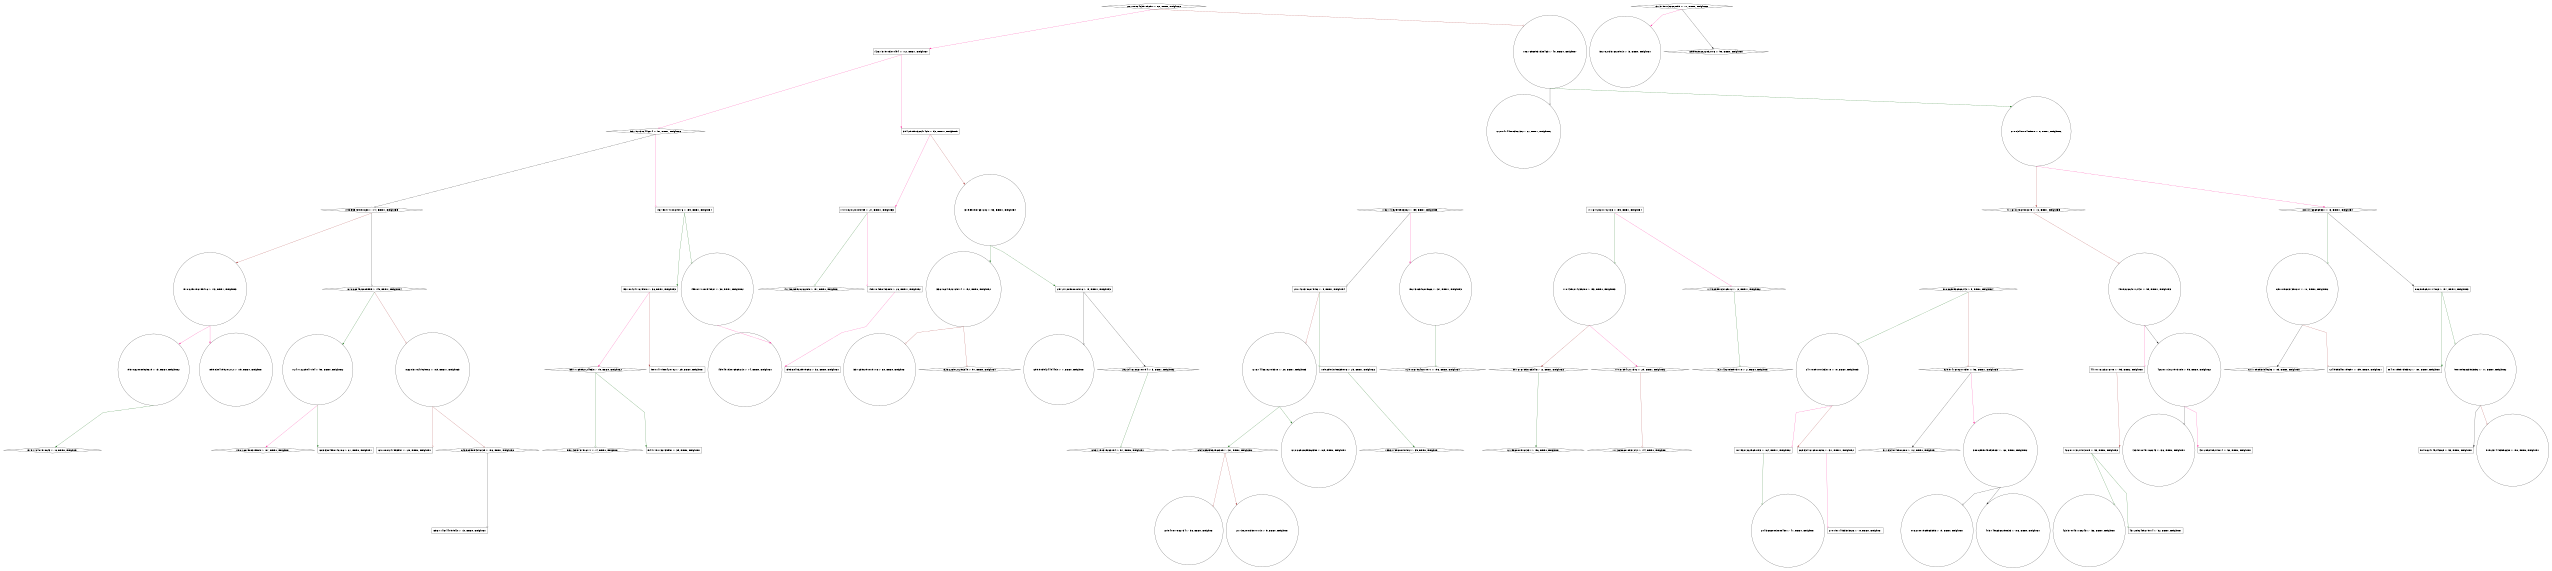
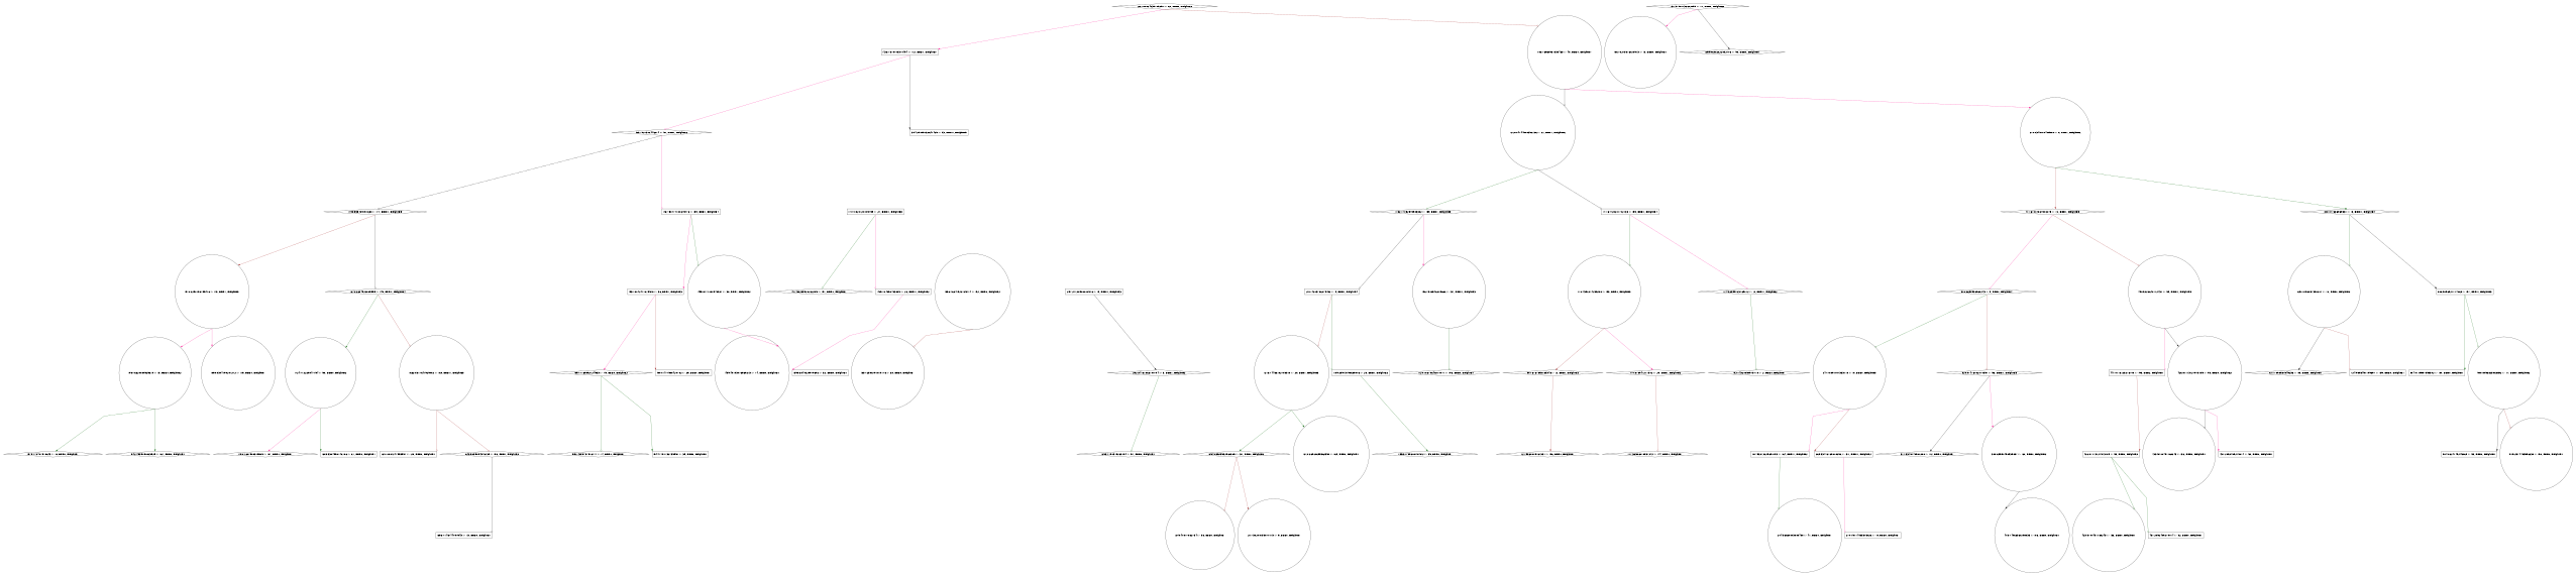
  digraph {
    splines=polyline
    node [shape=circle]
    edge [arrowhead=normal color=darkgreen headport=ne tailport=s]
    n1 [label="-281.00824635109257 -> 68, BF=0, Height=8" shape=diamond]
    n2 [label="-426.7319705370494 -> -72, BF=1, Height=7" shape=box]
    n3 [label="186.76568931538463 -> 48, BF=0, Height=7"]
    n4 [label="-597.527306446274 -> 51, BF=1, Height=6" shape=diamond]
    n5 [label="-394.25095132647425 -> 53, BF=-1, Height=5" shape=box]
    n6 [label="-2.2704744808356736 -> 67, BF=1, Height=6"]
    n7 [label="610.8348108488508 -> 8, BF=1, Height=6"]
    n8 [label="-798.555489151638 -> -74, BF=-1, Height=5" shape=diamond]
    n9 [label="-467.58474180645476 -> -59, BF=1, Height=4" shape=box]
    n10 [label="-414.0820120005759 -> 27, BF=-1, Height=3" shape=box]
-   n11 [label="-319.551587631282 -> 53, BF=-1, Height=4"]
    n12 [label="-132.17052575983382 -> -59, BF=1, Height=5" shape=diamond]
    n13 [label="171.64728201702133 -> -55, BF=1, Height=4" shape=box]
    n14 [label="411.61004867508245 -> 72, BF=1, Height=5" shape=diamond]
    n15 [label="808.077636969331 -> -3, BF=-1, Height=4" shape=diamond]
    n16 [label="-910.2250196195416 -> -73, BF=1, Height=3"]
    n17 [label="-672.2684922805555 -> -45, BF=-1, Height=4" shape=diamond]
    n18 [label="-531.8042471679578 -> 36, BF=1, Height=3" shape=box]
    n19 [label="-455.8771080548927 -> 38, BF=1, Height=2"]
    n20 [label="-417.58269920262285 -> -91, BF=0, Height=1" shape=diamond]
    n21 [label="-405.104850483889 -> 26, BF=-1, Height=2" shape=box]
    n22 [label="-336.76641922125714 -> -92, BF=0, Height=2"]
    n23 [label="-297.27128580000976 -> -9, BF=-1, Height=3" shape=box]
    n24 [label="-957.6620880525619 -> -3, BF=0, Height=2"]
    n25 [label="-859.8304199207272 -> -15, BF=0, Height=1"]
    n26 [label="-724.772225047154 -> 58, BF=0, Height=2"]
    n27 [label="-662.8317641929082 -> -69, BF=-1, Height=3"]
    n28 [label="-557.7165992724533 -> 75, BF=0, Height=2" shape=diamond]
    n29 [label="-500.1477588420782 -> 25, BF=0, Height=1" shape=box]
    n30 [label="-459.49193076569213 -> 74, BF=0, Height=1"]
    n31 [label="-979.772401518643 -> -8, BF=0, Height=1" shape=diamond]
+   n32 [label="-942.4935090823525 -> -67, BF=0, Height=1" shape=diamond]
    n33 [label="-790.1661588315909 -> -87, BF=0, Height=1" shape=diamond]
    n34 [label="-683.3304550146186 -> 61, BF=0, Height=1" shape=box]
    n35 [label="-670.0887247953997 -> -28, BF=0, Height=1" shape=box]
    n36 [label="-643.9035894346139 -> -96, BF=1, Height=2" shape=diamond]
    n37 [label="-656.7146744097543 -> 13, BF=0, Height=1" shape=box]
    n38 [label="-590.4233737916777 -> -4, BF=0, Height=1" shape=diamond]
    n39 [label="-544.7791132739551 -> 35, BF=0, Height=1" shape=box]
    n40 [label="-395.6840329979692 -> 32, BF=0, Height=1" shape=box]
    n41 [label="-337.2396791819176 -> 68, BF=0, Height=1"]
-   n42 [label="-326.2269721296349 -> 97, BF=0, Height=1" shape=diamond]
-   n43 [label="-299.9059424494403 -> 7, BF=0, Height=1"]
    n44 [label="-282.34161866100794 -> 3, BF=1, Height=2" shape=diamond]
    n45 [label="-293.7190319263194 -> 57, BF=0, Height=1" shape=diamond]
    n46 [label="-210.4203786075152 -> 9, BF=1, Height=4" shape=box]
    n47 [label="-96.7306546005666 -> -37, BF=-1, Height=3"]
    n48 [label="110.4390214239288 -> -93, BF=0, Height=3"]
    n49 [label="174.32999123765012 -> -2, BF=-1, Height=2" shape=diamond]
    n50 [label="300.8698536968243 -> 9, BF=0, Height=4" shape=diamond]
    n51 [label="490.9226640112431 -> 99, BF=-1, Height=3"]
    n52 [label="650.0156837390207 -> 10, BF=0, Height=2"]
    n53 [label="886.9056921114063 -> -97, BF=-1, Height=3" shape=box]
    n54 [label="-216.74466182785318 -> 28, BF=1, Height=3"]
    n55 [label="-189.25973198635006 -> 25, BF=1, Height=2" shape=box]
    n56 [label="-120.18679646010071 -> -96, BF=0, Height=1" shape=diamond]
    n57 [label="58.76767593165346 -> -2, BF=1, Height=2" shape=diamond]
    n58 [label="170.375947211302 -> 29, BF=1, Height=2" shape=diamond]
    n59 [label="182.14320850973718 -> 2, BF=0, Height=1" shape=diamond]
    n60 [label="-254.83523532960305 -> -31, BF=0, Height=2" shape=diamond]
    n61 [label="-212.26902655362358 -> -65, BF=0, Height=1"]
    n62 [label="-195.31739608191572 -> 35, BF=0, Height=1" shape=diamond]
    n63 [label="-31.57987732602055 -> 71, BF=0, Height=2" shape=diamond]
    n64 [label="-56.78273516618913 -> -3, BF=0, Height=1"]
    n65 [label="-25.506982822852706 -> 98, BF=0, Height=1" shape=diamond]
    n66 [label="-275.40877862734 -> 56, BF=0, Height=1"]
    n67 [label="-217.38208135870173 -> 5, BF=0, Height=1"]
    n68 [label="12.75968005761331 -> -96, BF=0, Height=1" shape=diamond]
    n69 [label="117.36566018937242 -> -44, BF=0, Height=1" shape=diamond]
    n70 [label="247.78891007333118 -> -8, BF=0, Height=3"]
    n71 [label="329.97476002070357 -> 56, BF=-1, Height=3" shape=diamond]
    n72 [label="441.0116123216708 -> -93, BF=2, Height=1" shape=box]
    n73 [label="426.81113127973185 -> 93, BF=0, Height=2"]
    n74 [label="611.7898537545236 -> 85, BF=0, Height=1" shape=diamond]
    n75 [label="724.9553451199697 -> -39, BF=0, Height=1" shape=box]
    n76 [label="884.0115597555302 -> -80, BF=0, Height=1" shape=box]
    n77 [label="908.8056823965692 -> 17, BF=0, Height=2"]
    n78 [label="187.53272225690193 -> -64, BF=-1, Height=2" shape=box]
    n79 [label="269.33416169008296 -> -31, BF=-1, Height=2" shape=box]
    n80 [label="317.3348148500288 -> -12, BF=0, Height=1" shape=diamond]
    n81 [label="388.65590498539837 -> -60, BF=0, Height=2"]
    n82 [label="426.81113127973185 -> 93, BF=0, Height=2" shape=box]
    n83 [label="423.5700451168243 -> -36, BF=0, Height=1"]
    n84 [label="431.2852489279014 -> 52, BF=0, Height=1" shape=box]
    n85 [label="204.36660803888458 -> 41, BF=0, Height=1"]
    n86 [label="270.15114033303826 -> -8, BF=0, Height=1" shape=box]
-   n87 [label="376.21801969563353 -> -9, BF=0, Height=1"]
    n88 [label="403.74966366158833 -> -86, BF=0, Height=1"]
    n89 [label="423.5700451168243 -> -36, BF=0, Height=1"]
    n90 [label="431.2852489279014 -> 52, BF=0, Height=1" shape=box]
    n91 [label="904.8624145245269 -> 93, BF=0, Height=1" shape=box]
    n92 [label="915.2374483596238 -> -50, BF=0, Height=1"]
    n1 -> n2 [color=deeppink]
    n1 -> n3 [arrowhead=odot color=brown headport=nw]
    n2 -> n4 [arrowhead=odot color=deeppink]
-   n2 -> n5 [color=deeppink headport=nw]
+   n2 -> n5 [color=black headport=nw]
    n3 -> n6 [arrowhead=odot color=black]
-   n3 -> n7 [headport=nw]
+   n3 -> n7 [color=deeppink headport=nw]
    n4 -> n8 [arrowhead=odot color=black]
    n4 -> n9 [arrowhead=odot color=deeppink headport=nw]
-   n5 -> n10 [color=deeppink]
-   n5 -> n11 [color=brown headport=nw]
+   n6 -> n12 [arrowhead=odot]
+   n6 -> n13 [arrowhead=odot color=black headport=nw]
    n7 -> n14 [color=brown]
-   n7 -> n15 [color=deeppink headport=nw]
+   n7 -> n15 [headport=nw]
    n8 -> n16 [color=brown]
    n8 -> n17 [arrowhead=odot color=black headport=nw]
-   n9 -> n18
+   n9 -> n18 [color=deeppink]
    n9 -> n19 [arrowhead=odot headport=nw]
    n10 -> n20 [arrowhead=odot]
    n10 -> n21 [arrowhead=odot color=deeppink headport=nw]
-   n11 -> n22
-   n11 -> n23 [headport=nw]
    n12 -> n46 [arrowhead=odot color=black]
    n12 -> n47 [color=deeppink headport=nw]
    n13 -> n48 [arrowhead=odot]
    n13 -> n49 [arrowhead=odot color=deeppink headport=nw]
+   n14 -> n50 [arrowhead=odot color=deeppink]
    n14 -> n51 [arrowhead=odot color=brown headport=nw]
    n15 -> n52 [arrowhead=odot]
    n15 -> n53 [color=black headport=nw]
    n16 -> n24 [color=deeppink]
    n16 -> n25 [color=deeppink headport=nw]
    n17 -> n26
    n17 -> n27 [arrowhead=odot color=brown headport=nw]
    n18 -> n28 [color=deeppink]
    n18 -> n29 [color=brown headport=nw]
    n19 -> n30 [color=deeppink]
    n21 -> n40 [color=deeppink headport=nw]
    n22 -> n41 [arrowhead=odot color=brown]
-   n22 -> n42 [arrowhead=odot color=brown headport=nw]
-   n23 -> n43 [arrowhead=odot color=black]
    n23 -> n44 [color=black headport=nw]
    n24 -> n31
+   n24 -> n32 [headport=nw]
    n26 -> n33 [color=deeppink]
    n26 -> n34 [headport=nw]
    n27 -> n35 [arrowhead=odot color=brown]
    n27 -> n36 [arrowhead=odot color=brown headport=nw]
    n28 -> n38 [arrowhead=odot]
    n28 -> n39 [headport=nw]
    n36 -> n37 [arrowhead=odot color=black]
    n44 -> n45 [arrowhead=odot]
    n46 -> n54 [arrowhead=odot color=brown]
    n46 -> n55 [arrowhead=odot headport=nw]
    n47 -> n56 [arrowhead=odot]
    n48 -> n57 [color=brown]
    n48 -> n58 [color=deeppink headport=nw]
    n49 -> n59 [arrowhead=odot headport=nw]
    n50 -> n70 [arrowhead=odot]
    n50 -> n71 [arrowhead=odot color=brown headport=nw]
    n51 -> n72 [arrowhead=odot color=deeppink]
    n51 -> n73 [color=black headport=nw]
    n52 -> n74 [color=black]
    n52 -> n75 [arrowhead=odot color=brown headport=nw]
    n53 -> n76
    n53 -> n77 [arrowhead=odot headport=nw]
    n54 -> n60
    n54 -> n61 [headport=nw]
    n55 -> n62
-   n57 -> n68
+   n57 -> n68 [color=brown]
    n58 -> n69 [arrowhead=odot color=brown]
    n60 -> n66 [arrowhead=odot color=brown]
    n60 -> n67 [color=brown headport=nw]
    n63 -> n64 [color=deeppink]
    n63 -> n65 [color=black headport=nw]
    n70 -> n78 [arrowhead=odot color=deeppink]
    n70 -> n79 [color=brown headport=nw]
    n71 -> n80 [color=black]
    n71 -> n81 [color=deeppink headport=nw]
    n72 -> n82 [color=brown]
    n73 -> n83 [arrowhead=odot color=black]
    n73 -> n84 [color=deeppink headport=nw]
    n77 -> n91 [color=black]
    n77 -> n92 [arrowhead=odot color=brown headport=nw]
    n78 -> n85 [arrowhead=odot headport=nw]
    n79 -> n86 [arrowhead=odot color=deeppink headport=nw]
-   n81 -> n87 [arrowhead=odot color=black]
    n81 -> n88 [color=black headport=nw]
    n82 -> n89 [arrowhead=odot]
    n82 -> n90 [arrowhead=odot headport=nw]
  }
